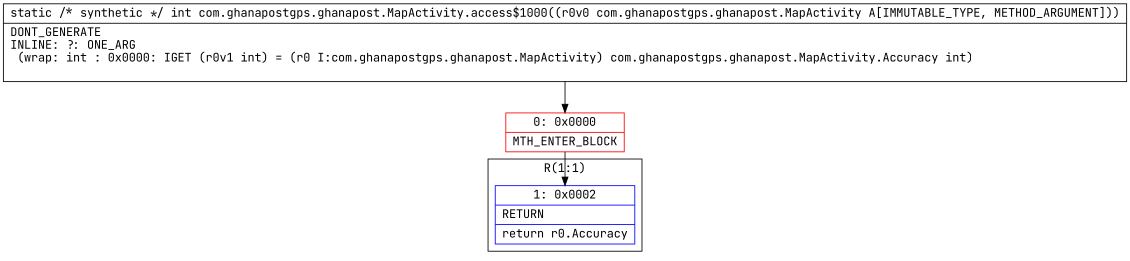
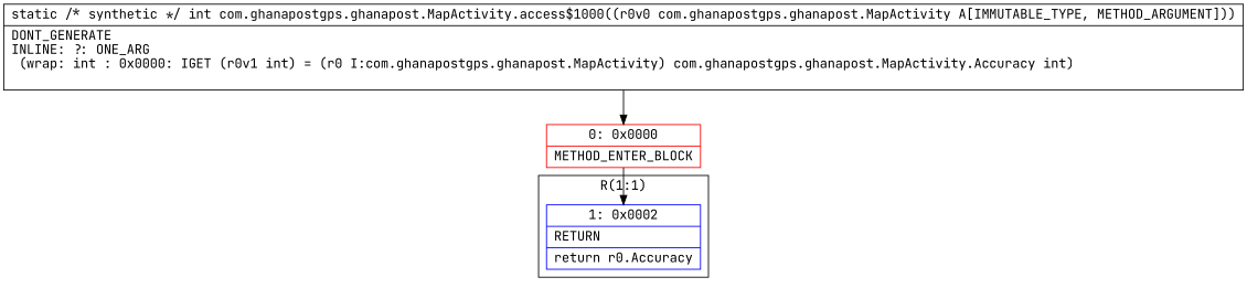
  digraph {
    fontname="JetBrains Mono"
    node [shape=record fontname="JetBrains Mono"]
    edge [fontname="JetBrains Mono"]
    n1 [color=blue label="{1\:\ 0x0002|RETURN\l|return r0.Accuracy\l}"]
-   n2 [color=red label="{0\:\ 0x0000|MTH_ENTER_BLOCK\l}"]
+   n2 [color=red label="{0\:\ 0x0000|METHOD_ENTER_BLOCK\l}"]
    n3 [label="{static \/* synthetic *\/ int com.ghanapostgps.ghanapost.MapActivity.access$1000((r0v0 com.ghanapostgps.ghanapost.MapActivity A[IMMUTABLE_TYPE, METHOD_ARGUMENT]))  | DONT_GENERATE\lINLINE: ?: ONE_ARG  \l  (wrap: int : 0x0000: IGET  (r0v1 int) = (r0 I:com.ghanapostgps.ghanapost.MapActivity) com.ghanapostgps.ghanapost.MapActivity.Accuracy int)\l\l}"]
    subgraph cluster_1 {
      label="R(1:1)"
      n1
    }
    n2 -> n1
    n3 -> n2
  }
